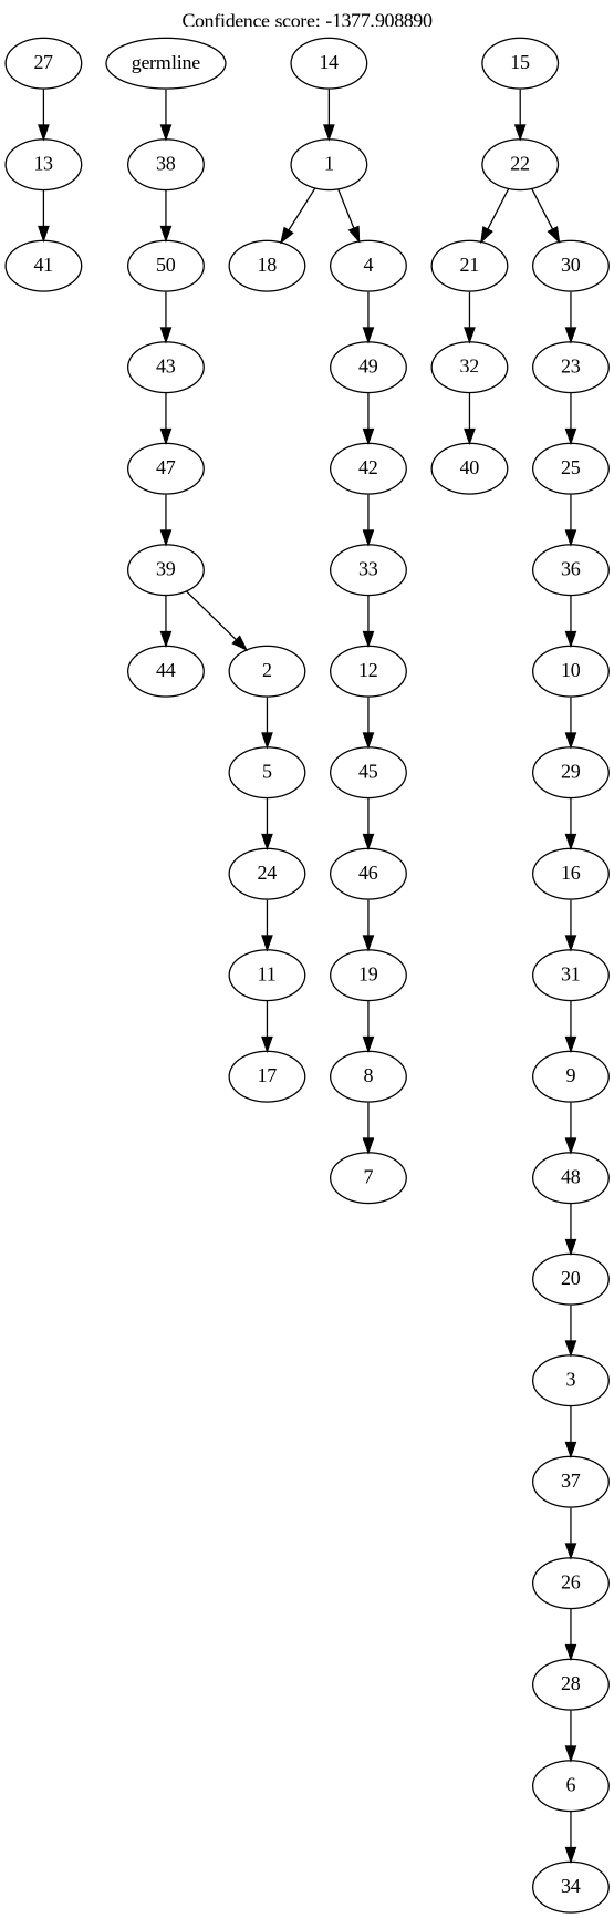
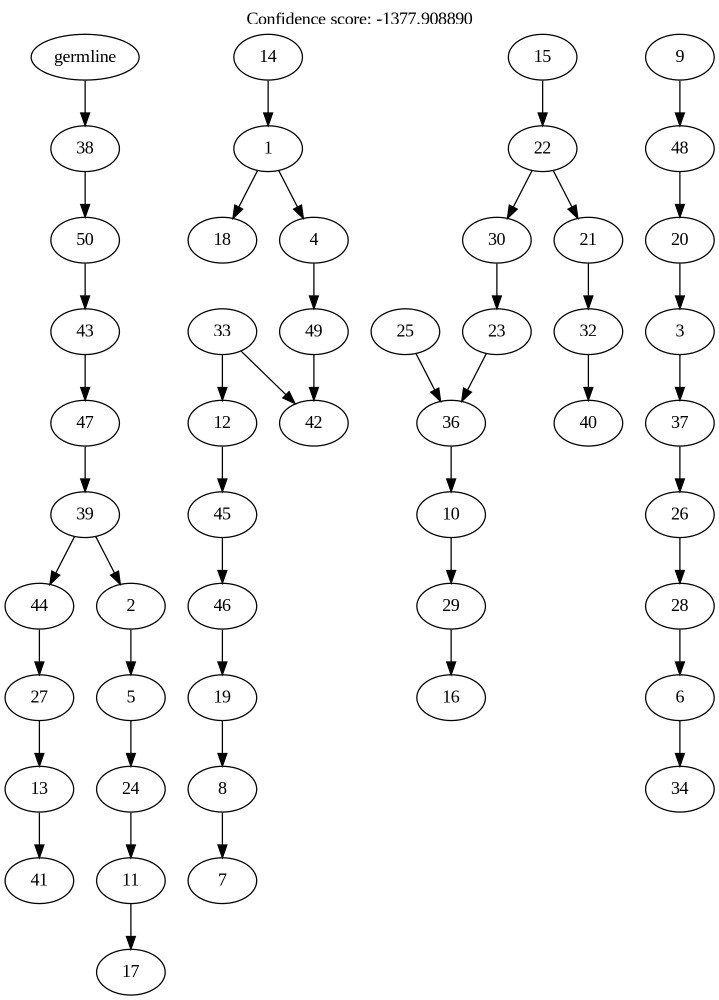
  digraph {
    fontname="Liberation Serif"
    label="Confidence score: -1377.908890"
    labelloc=t
    node [fontname="Liberation Serif"]
    edge [fontname="Liberation Serif"]
    n1 [label=13]
    n2 [label=41]
    n3 [label=27]
    n4 [label=44]
    n5 [label=1]
    n6 [label=18]
    n7 [label=4]
    n8 [label=14]
    n9 [label=40]
    n10 [label=32]
    n11 [label=21]
    n12 [label=8]
    n13 [label=7]
    n14 [label=19]
    n15 [label=46]
    n16 [label=45]
    n17 [label=12]
    n18 [label=33]
    n19 [label=42]
    n20 [label=49]
    n21 [label=6]
    n22 [label=34]
    n23 [label=28]
    n24 [label=26]
    n25 [label=37]
    n26 [label=3]
    n27 [label=20]
    n28 [label=48]
    n29 [label=9]
-   n30 [label=31]
    n31 [label=16]
    n32 [label=29]
    n33 [label=10]
    n34 [label=36]
    n35 [label=25]
    n36 [label=23]
    n37 [label=30]
    n38 [label=22]
    n39 [label=15]
    n40 [label=17]
    n41 [label=11]
    n42 [label=24]
    n43 [label=5]
    n44 [label=2]
    n45 [label=39]
    n46 [label=47]
    n47 [label=43]
    n48 [label=50]
    n49 [label=38]
    n50 [label=germline]
    n1 -> n2
    n3 -> n1
+   n4 -> n3
    n5 -> n6
    n5 -> n7
    n7 -> n20
    n8 -> n5
    n10 -> n9
    n11 -> n10
    n12 -> n13
    n14 -> n12
    n15 -> n14
    n16 -> n15
    n17 -> n16
    n18 -> n17
-   n19 -> n18
+   n18 -> n19
    n20 -> n19
    n21 -> n22
    n23 -> n21
    n24 -> n23
    n25 -> n24
    n26 -> n25
    n27 -> n26
    n28 -> n27
    n29 -> n28
-   n30 -> n29
-   n31 -> n30
    n32 -> n31
    n33 -> n32
    n34 -> n33
    n35 -> n34
-   n36 -> n35
+   n36 -> n34
    n37 -> n36
    n38 -> n11
    n38 -> n37
    n39 -> n38
    n41 -> n40
    n42 -> n41
    n43 -> n42
    n44 -> n43
    n45 -> n4
    n45 -> n44
    n46 -> n45
    n47 -> n46
    n48 -> n47
    n49 -> n48
    n50 -> n49
  }
